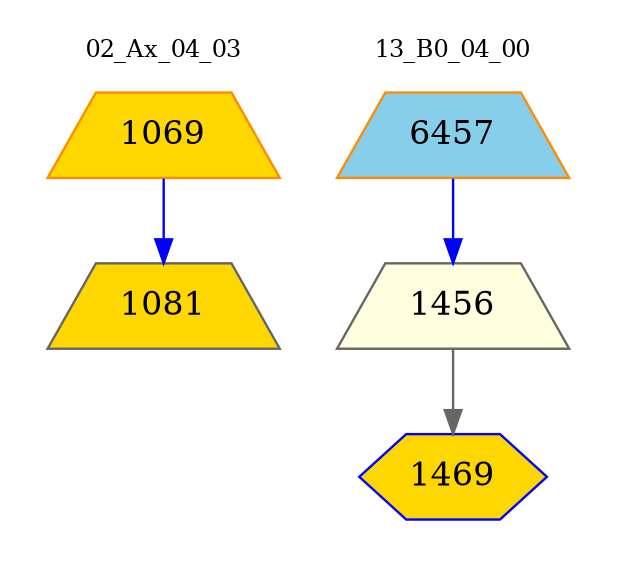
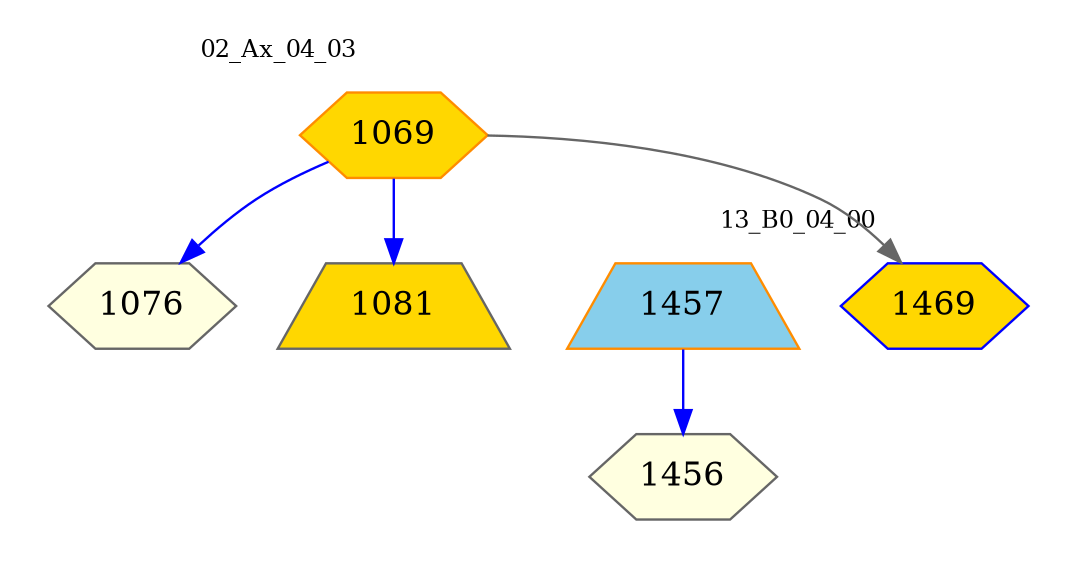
  digraph {
    node [color=gray40 fillcolor=gold shape=trapezium style=filled]
    edge [color=blue]
-   n1 [color=darkorange label=1069]
+   n1 [color=darkorange label=1069 shape=hexagon]
+   n2 [fillcolor=lightyellow label=1076 shape=hexagon]
    n3 [label=1081]
-   n4 [fillcolor=lightyellow label=1456]
+   n4 [fillcolor=lightyellow label=1456 shape=hexagon]
    n5 [color=blue label=1469 shape=hexagon]
-   n6 [color=darkorange fillcolor=skyblue label=6457]
+   n6 [color=darkorange fillcolor=skyblue label=1457]
    subgraph cluster_1 {
      color=white
      fontsize=10
      label="02_Ax_04_03"
      n1
+     n2
      n3
    }
    subgraph cluster_2 {
      color=white
      fontsize=10
      label="13_B0_04_00"
      n4
      n5
      n6
    }
+   n1 -> n2
    n1 -> n3
-   n4 -> n5 [color=gray40]
+   n1 -> n5 [color=gray40]
    n6 -> n4
  }
